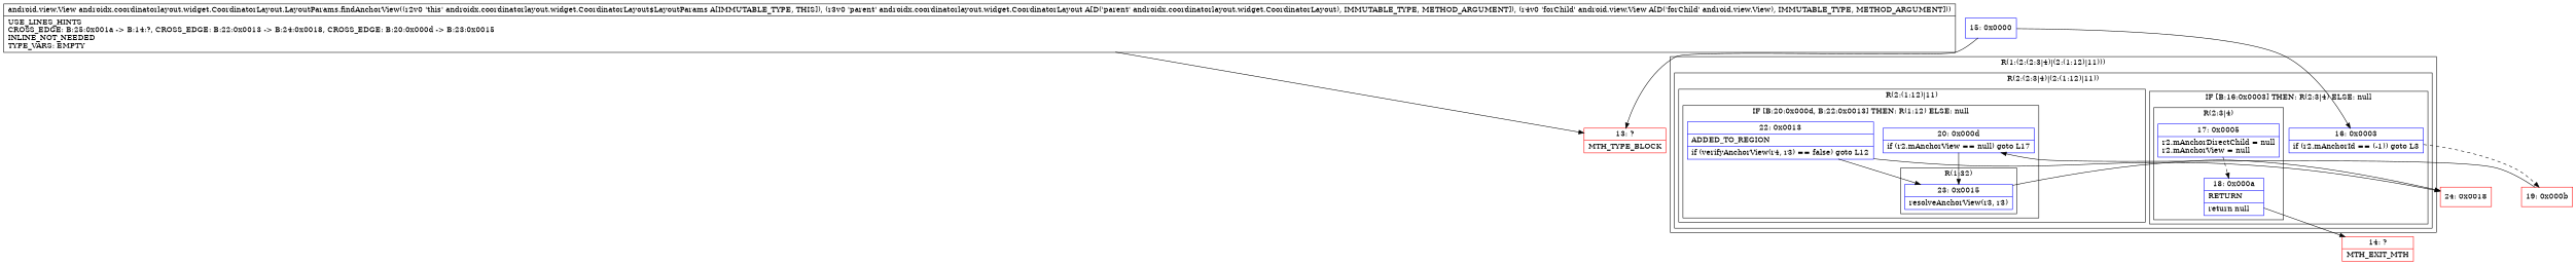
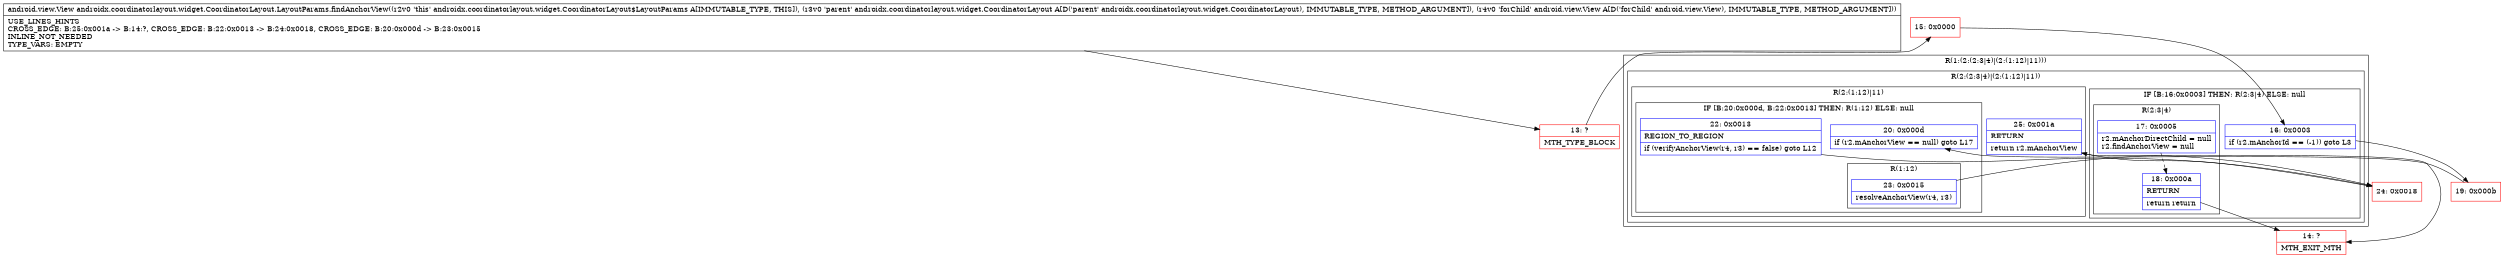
  digraph {
    node [color=blue shape=record]
-   n1 [label="{17\:\ 0x0005|r2.mAnchorDirectChild = null\lr2.mAnchorView = null\l}"]
-   n2 [label="{18\:\ 0x000a|RETURN\l|return null\l}"]
+   n1 [label="{17\:\ 0x0005|r2.mAnchorDirectChild = null\lr2.findAnchorView = null\l}"]
+   n2 [label="{18\:\ 0x000a|RETURN\l|return return\l}"]
    n3 [label="{16\:\ 0x0003|if (r2.mAnchorId == (\-1)) goto L3\l}"]
-   n4 [label="{23\:\ 0x0015|resolveAnchorView(r3, r3)\l}"]
+   n4 [label="{23\:\ 0x0015|resolveAnchorView(r4, r3)\l}"]
    n5 [label="{20\:\ 0x000d|if (r2.mAnchorView == null) goto L17\l}"]
-   n6 [label="{22\:\ 0x0013|ADDED_TO_REGION\l|if (verifyAnchorView(r4, r3) == false) goto L12\l}"]
+   n6 [label="{22\:\ 0x0013|REGION_TO_REGION\l|if (verifyAnchorView(r4, r3) == false) goto L12\l}"]
+   n7 [label="{25\:\ 0x001a|RETURN\l|return r2.mAnchorView\l}"]
    n8 [color=red label="{14\:\ ?|MTH_EXIT_MTH\l}"]
    n9 [color=red label="{19\:\ 0x000b}"]
    n10 [color=red label="{24\:\ 0x0018}"]
    n11 [color=red label="{13\:\ ?|MTH_TYPE_BLOCK\l}"]
-   n12 [label="{15\:\ 0x0000}"]
+   n12 [color=red label="{15\:\ 0x0000}"]
    n13 [label="{android.view.View androidx.coordinatorlayout.widget.CoordinatorLayout.LayoutParams.findAnchorView((r2v0 'this' androidx.coordinatorlayout.widget.CoordinatorLayout$LayoutParams A[IMMUTABLE_TYPE, THIS]), (r3v0 'parent' androidx.coordinatorlayout.widget.CoordinatorLayout A[D('parent' androidx.coordinatorlayout.widget.CoordinatorLayout), IMMUTABLE_TYPE, METHOD_ARGUMENT]), (r4v0 'forChild' android.view.View A[D('forChild' android.view.View), IMMUTABLE_TYPE, METHOD_ARGUMENT]))  | USE_LINES_HINTS\lCROSS_EDGE: B:25:0x001a \-\> B:14:?, CROSS_EDGE: B:22:0x0013 \-\> B:24:0x0018, CROSS_EDGE: B:20:0x000d \-\> B:23:0x0015\lINLINE_NOT_NEEDED\lTYPE_VARS: EMPTY\l}" color=""]
    subgraph cluster_1 {
      label="R(1:(2:(2:3|4)|(2:(1:12)|11)))"
      subgraph cluster_2 {
        label="R(2:(2:3|4)|(2:(1:12)|11))"
        subgraph cluster_3 {
          label="IF [B:16:0x0003] THEN: R(2:3|4) ELSE: null"
          n3
          subgraph cluster_4 {
            label="R(2:3|4)"
            n1
            n2
          }
        }
        subgraph cluster_5 {
          label="R(2:(1:12)|11)"
+         n7
          subgraph cluster_6 {
            label="IF [B:20:0x000d, B:22:0x0013] THEN: R(1:12) ELSE: null"
            n5
            n6
            subgraph cluster_7 {
-             label="R(1:32)"
+             label="R(1:12)"
              n4
            }
          }
        }
      }
    }
    n1 -> n2 [style=dashed]
    n2 -> n8
-   n3 -> n9 [style=dashed]
+   n3 -> n9 [style=solid]
    n4 -> n10
-   n5 -> n4
-   n6 -> n4
    n6 -> n10 [style=solid]
+   n7 -> n8
    n9 -> n5
-   n12 -> n11
+   n10 -> n7
+   n11 -> n12
    n12 -> n3
    n13 -> n11
  }
